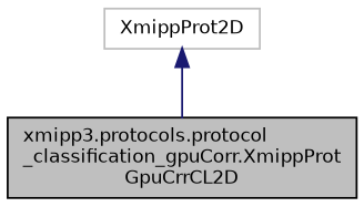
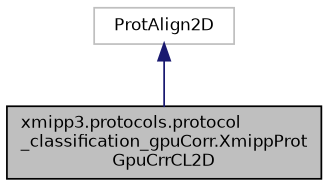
  digraph {
    node [fontname=Helvetica fontsize=10 shape=record style=filled]
    n1 [color=black fillcolor=grey75 fontcolor=black height=0.2 label="xmipp3.protocols.protocol\l_classification_gpuCorr.XmippProt\lGpuCrrCL2D" width=0.4]
-   n2 [color=grey75 fillcolor=white height=0.2 label=XmippProt2D width=0.4]
+   n2 [color=grey75 fillcolor=white height=0.2 label=ProtAlign2D width=0.4]
    n2 -> n1 [color=midnightblue dir=back fontname=Helvetica fontsize=10 labelfontname=Helvetica labelfontsize=10 style=solid]
  }
